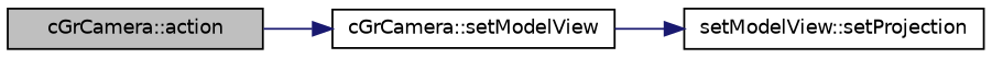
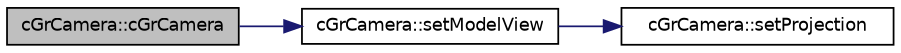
  digraph {
    rankdir=LR
    node [color=black fillcolor=white fontname=Helvetica fontsize=10 shape=record style=filled]
    edge [color=midnightblue fontname=Helvetica fontsize=10 labelfontname=Helvetica labelfontsize=10 style=solid]
-   n1 [fillcolor=grey75 fontcolor=black height=0.2 label="cGrCamera::action" width=0.4]
+   n1 [fillcolor=grey75 fontcolor=black height=0.2 label="cGrCamera::cGrCamera" width=0.4]
    n2 [height=0.2 label="cGrCamera::setModelView" width=0.4]
-   n3 [height=0.2 label="setModelView::setProjection" width=0.4]
+   n3 [height=0.2 label="cGrCamera::setProjection" width=0.4]
    n1 -> n2
    n2 -> n3
  }
